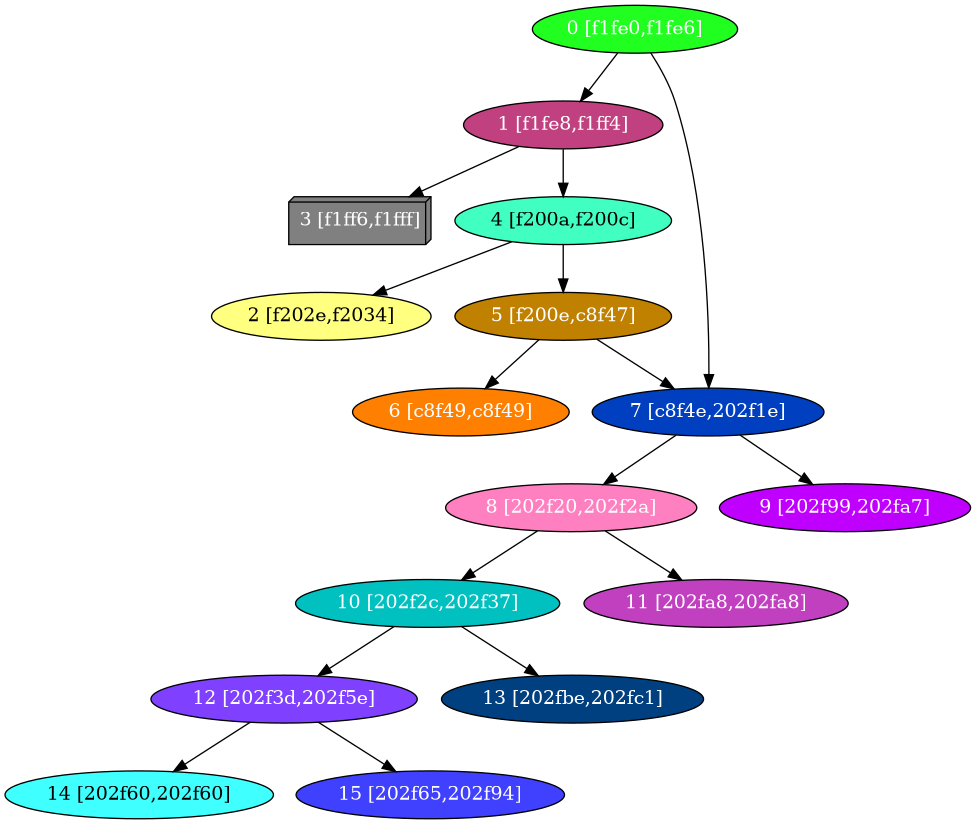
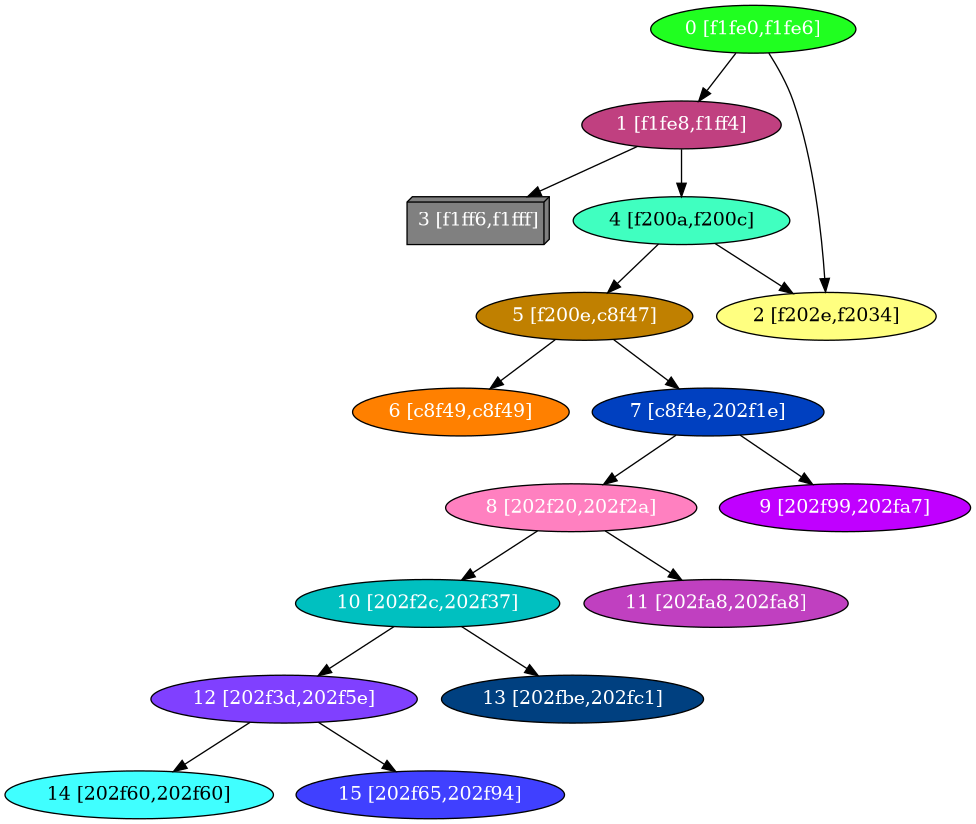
  digraph {
    node [fontcolor="#ffffff" shape=oval style=filled]
    n1 [fillcolor="#20FF20" label="0 [f1fe0,f1fe6]"]
    n2 [fillcolor="#C04080" label="1 [f1fe8,f1ff4]"]
    n3 [fillcolor="#FFFF80" fontcolor="#000000" label="2 [f202e,f2034]"]
    n4 [fillcolor="#808080" label="3 [f1ff6,f1fff]" shape=box3d]
    n5 [fillcolor="#40FFC0" fontcolor="#000000" label="4 [f200a,f200c]"]
    n6 [fillcolor="#C08000" label="5 [f200e,c8f47]"]
    n7 [fillcolor="#FF8000" label="6 [c8f49,c8f49]"]
    n8 [fillcolor="#0040C0" label="7 [c8f4e,202f1e]"]
    n9 [fillcolor="#FF80C0" label="8 [202f20,202f2a]"]
    n10 [fillcolor="#C000FF" label="9 [202f99,202fa7]"]
    n11 [fillcolor="#00C0C0" label="10 [202f2c,202f37]"]
    n12 [fillcolor="#C040C0" label="11 [202fa8,202fa8]"]
    n13 [fillcolor="#8040FF" label="12 [202f3d,202f5e]"]
    n14 [fillcolor="#004080" label="13 [202fbe,202fc1]"]
    n15 [fillcolor="#40FFFF" fontcolor="#000000" label="14 [202f60,202f60]"]
    n16 [fillcolor="#4040FF" label="15 [202f65,202f94]"]
    n1 -> n2
-   n1 -> n8
+   n1 -> n3
    n2 -> n4
    n2 -> n5
    n5 -> n3
    n5 -> n6
    n6 -> n7
    n6 -> n8
    n8 -> n9
    n8 -> n10
    n9 -> n11
    n9 -> n12
    n11 -> n13
    n11 -> n14
    n13 -> n15
    n13 -> n16
  }
